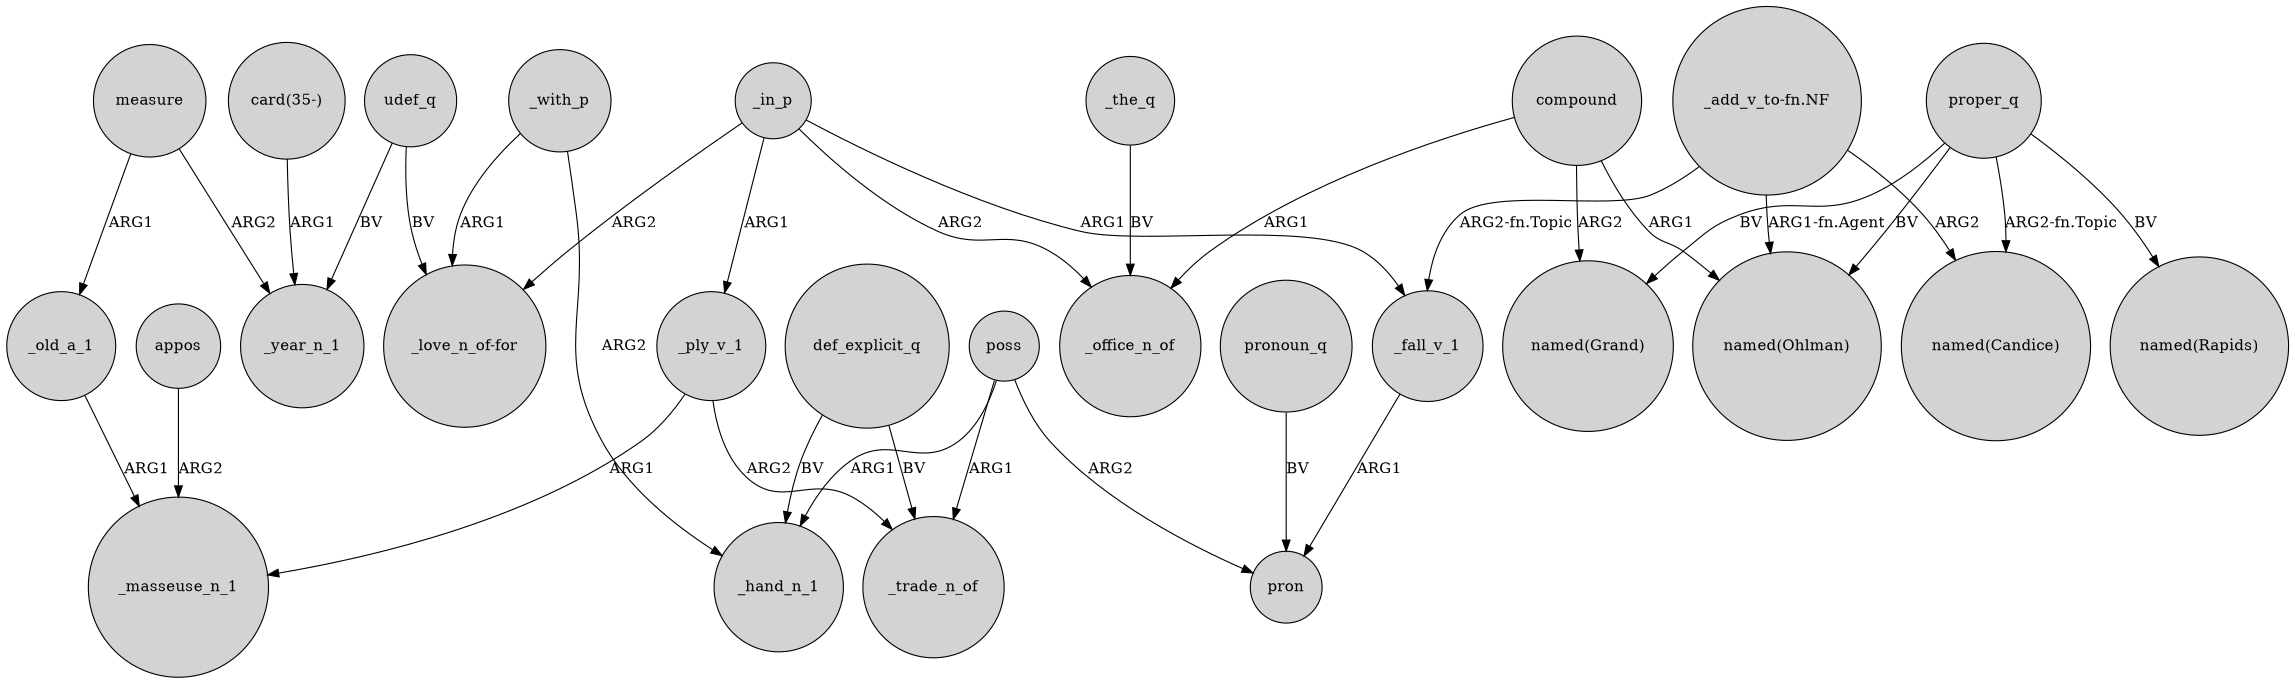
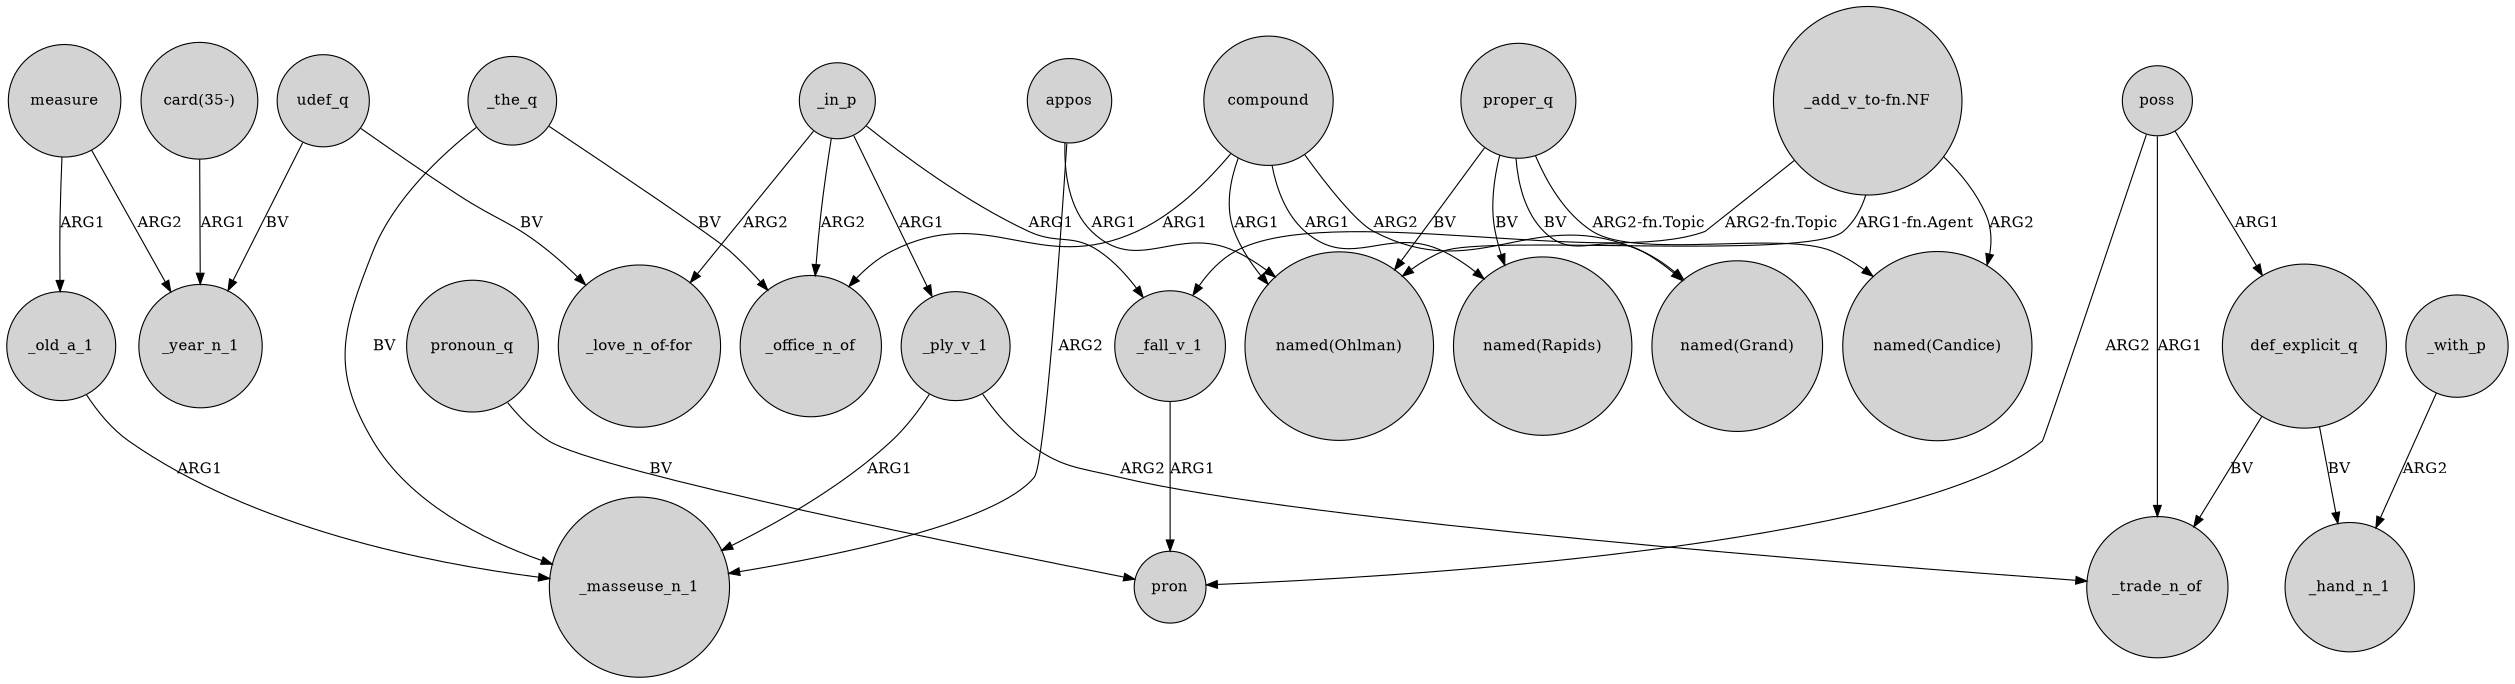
  digraph {
    node [shape=circle style=filled]
    appos
    _masseuse_n_1
    "named(Ohlman)"
    "card(35-)"
    _year_n_1
    _with_p
    _hand_n_1
    "_love_n_of-for"
    poss
    pron
    _trade_n_of
    compound
    "named(Grand)"
    "named(Rapids)"
    _office_n_of
    measure
    _old_a_1
    proper_q
    "named(Candice)"
    _in_p
    _fall_v_1
    _ply_v_1
    "_add_v_to-fn.NF"
    def_explicit_q
    _the_q
    pronoun_q
    udef_q
    appos -> _masseuse_n_1 [label=ARG2]
+   appos -> "named(Ohlman)" [label=ARG1]
    "card(35-)" -> _year_n_1 [label=ARG1]
    _with_p -> _hand_n_1 [label=ARG2]
-   _with_p -> "_love_n_of-for" [label=ARG1]
-   poss -> _hand_n_1 [label=ARG1]
+   poss -> def_explicit_q [label=ARG1]
    poss -> pron [label=ARG2]
    poss -> _trade_n_of [label=ARG1]
    compound -> "named(Ohlman)" [label=ARG1]
    compound -> "named(Grand)" [label=ARG2]
+   compound -> "named(Rapids)" [label=ARG1]
    compound -> _office_n_of [label=ARG1]
    measure -> _year_n_1 [label=ARG2]
    measure -> _old_a_1 [label=ARG1]
    _old_a_1 -> _masseuse_n_1 [label=ARG1]
    proper_q -> "named(Ohlman)" [label=BV]
    proper_q -> "named(Grand)" [label=BV]
    proper_q -> "named(Rapids)" [label=BV]
    proper_q -> "named(Candice)" [label="ARG2-fn.Topic"]
    _in_p -> "_love_n_of-for" [label=ARG2]
    _in_p -> _office_n_of [label=ARG2]
    _in_p -> _fall_v_1 [label=ARG1]
    _in_p -> _ply_v_1 [label=ARG1]
    _fall_v_1 -> pron [label=ARG1]
    _ply_v_1 -> _masseuse_n_1 [label=ARG1]
    _ply_v_1 -> _trade_n_of [label=ARG2]
    "_add_v_to-fn.NF" -> "named(Ohlman)" [label="ARG1-fn.Agent"]
    "_add_v_to-fn.NF" -> "named(Candice)" [label=ARG2]
    "_add_v_to-fn.NF" -> _fall_v_1 [label="ARG2-fn.Topic"]
    def_explicit_q -> _hand_n_1 [label=BV]
    def_explicit_q -> _trade_n_of [label=BV]
+   _the_q -> _masseuse_n_1 [label=BV]
    _the_q -> _office_n_of [label=BV]
    pronoun_q -> pron [label=BV]
    udef_q -> _year_n_1 [label=BV]
    udef_q -> "_love_n_of-for" [label=BV]
  }
